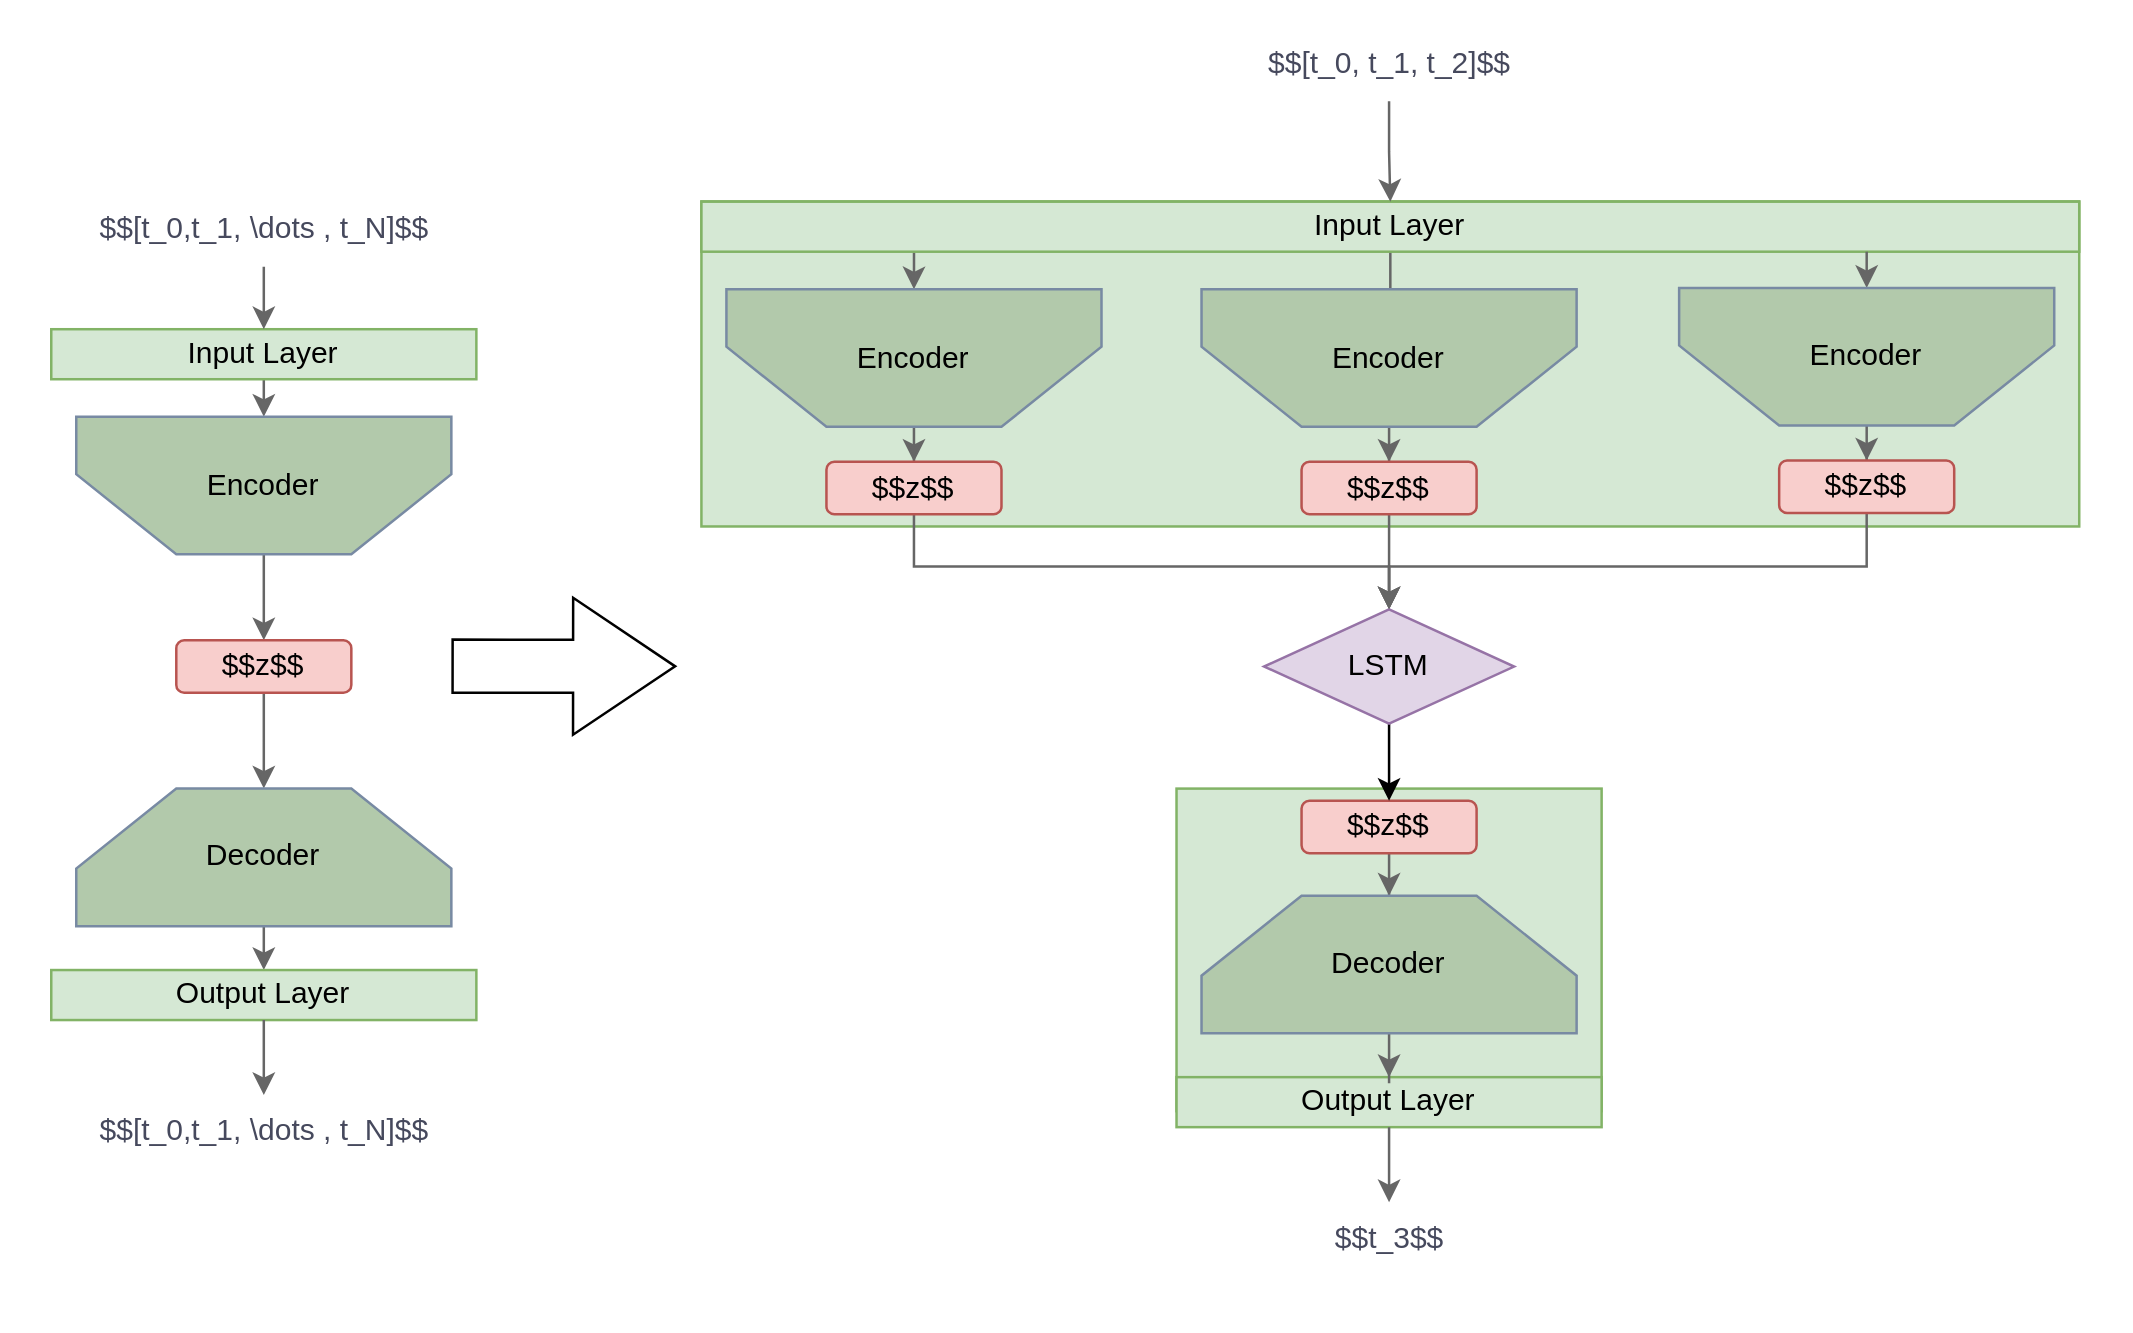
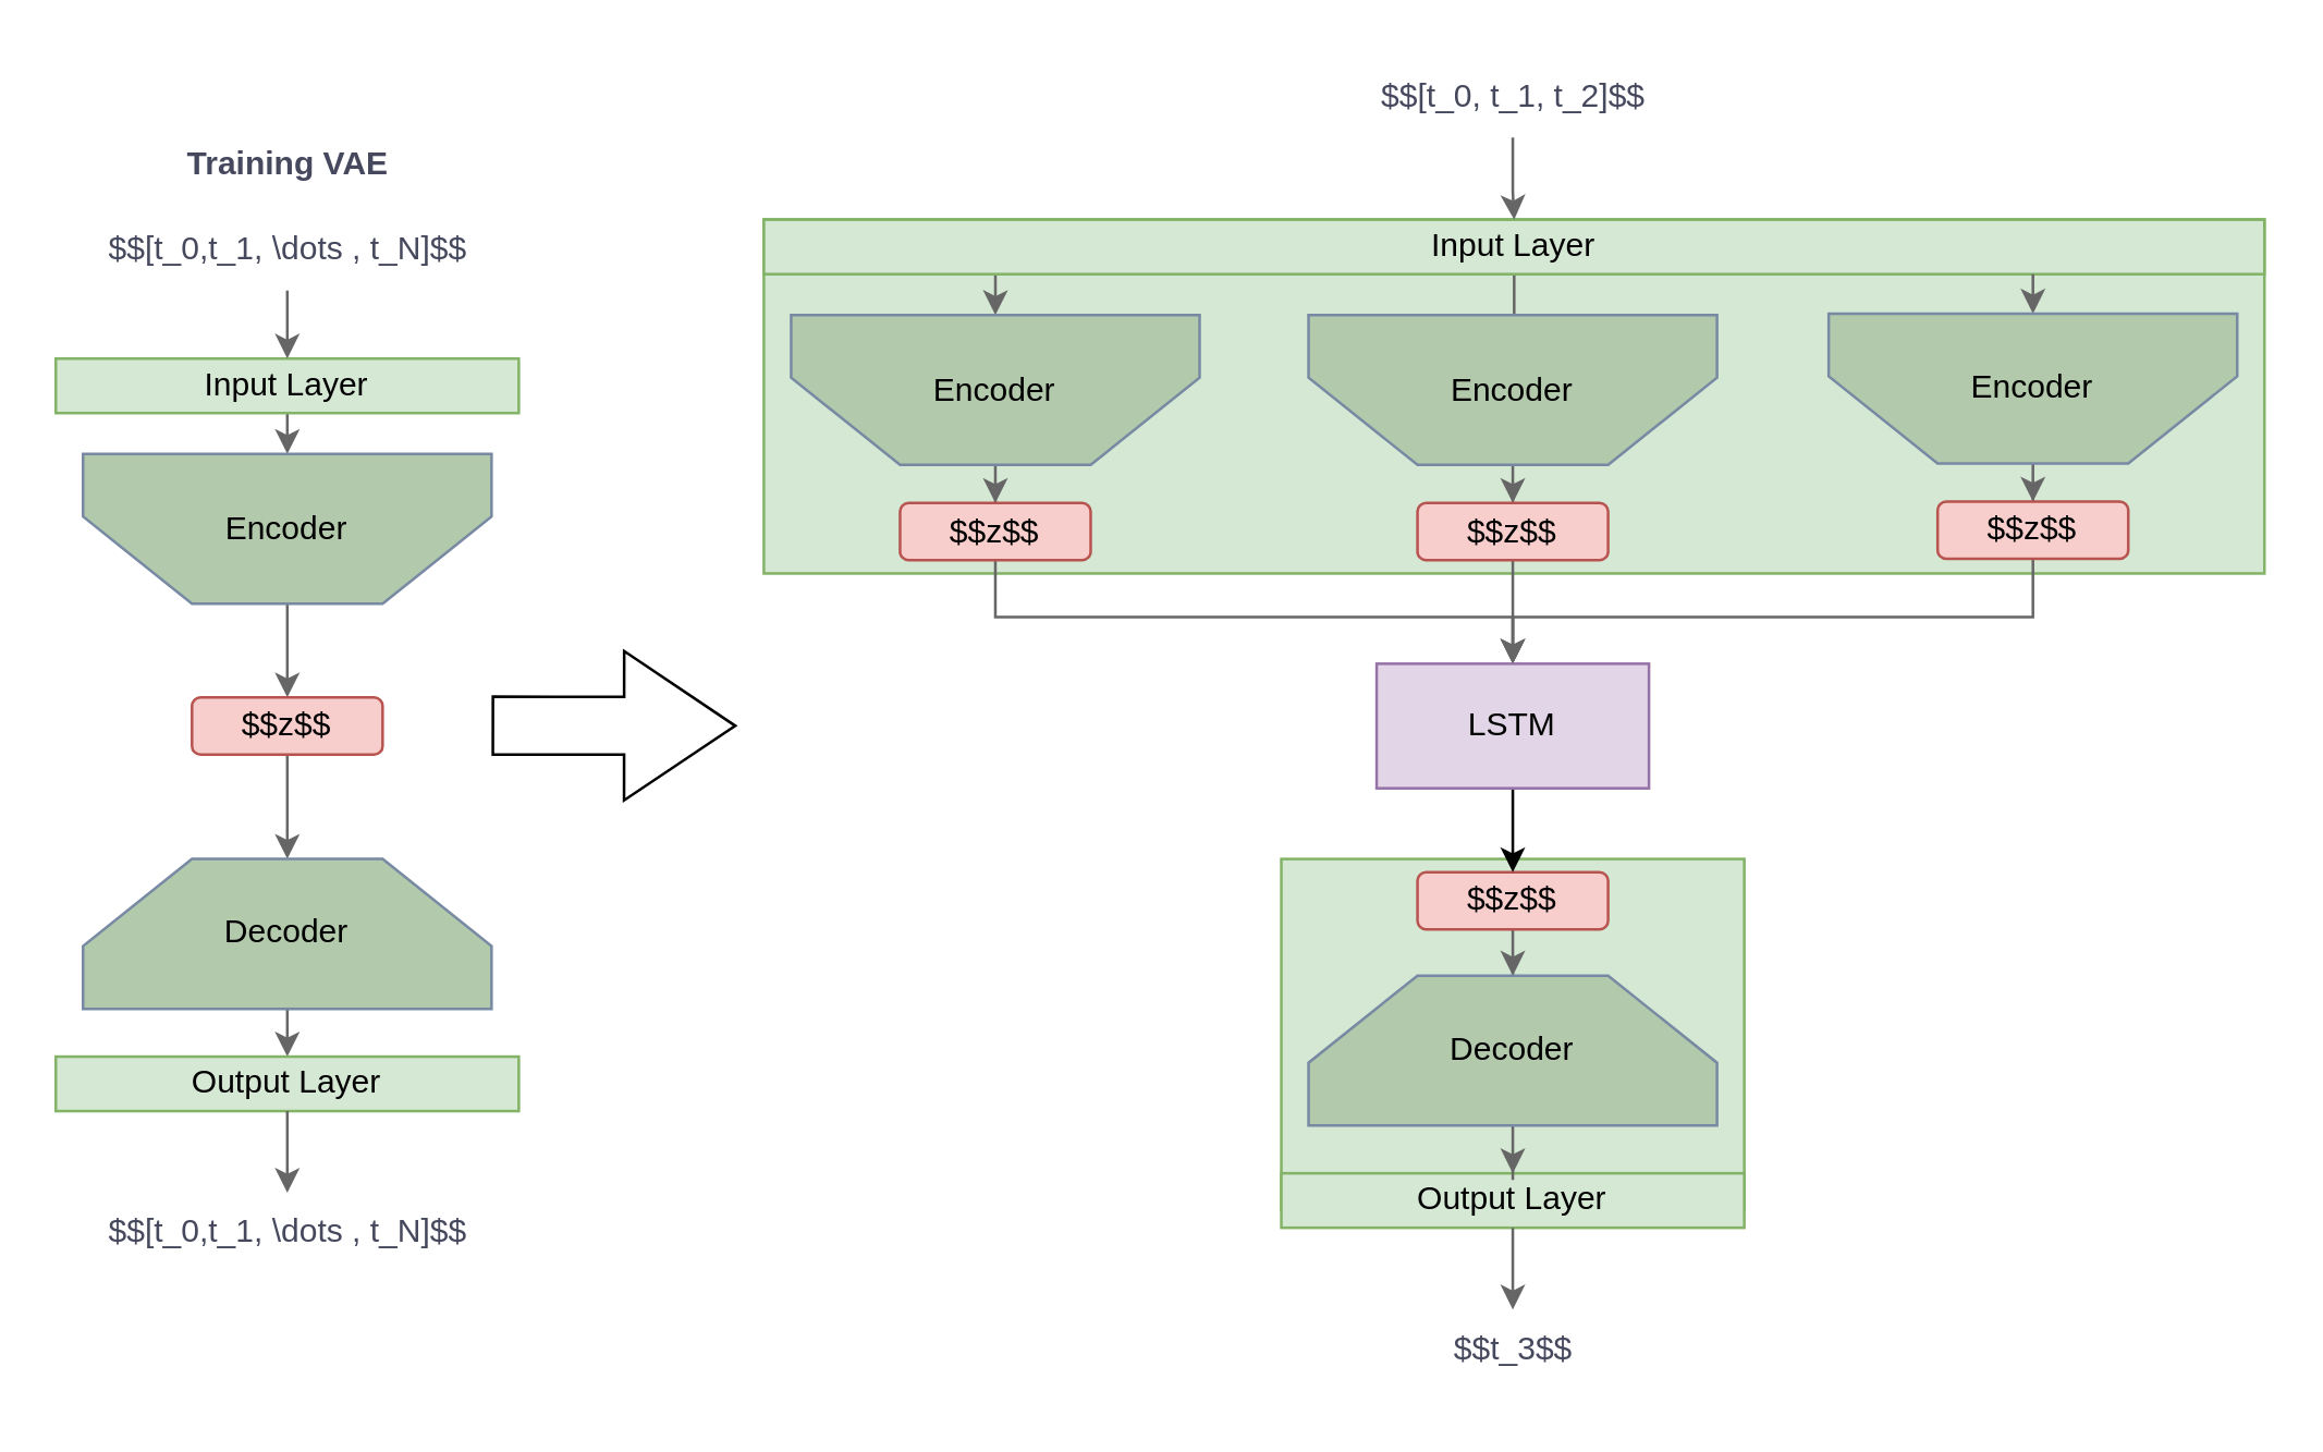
  <mxCell id="0" />
  <mxCell id="1" parent="0" />
  <mxCell id="2" value="" style="rounded=0;whiteSpace=wrap;html=1;fillColor=#d5e8d4;fillStyle=auto;strokeColor=#82b366;glass=0;" vertex="1" parent="1"><mxGeometry x="470" y="314.83" width="170" height="129" as="geometry" /></mxCell>
  <mxCell id="3" value="" style="rounded=0;whiteSpace=wrap;html=1;fillColor=#d5e8d4;fillStyle=auto;strokeColor=#82b366;glass=0;" vertex="1" parent="1"><mxGeometry x="280" y="80" width="551" height="130" as="geometry" /></mxCell>
  <mxCell id="4" style="edgeStyle=orthogonalEdgeStyle;rounded=0;orthogonalLoop=1;jettySize=auto;html=1;exitX=0.5;exitY=1;exitDx=0;exitDy=0;entryX=0.5;entryY=0;entryDx=0;entryDy=0;fillColor=#f5f5f5;strokeColor=#666666;" edge="1" parent="1" source="5" target="7"><mxGeometry relative="1" as="geometry" /></mxCell>
  <mxCell id="5" value="Input Layer" style="rounded=0;whiteSpace=wrap;html=1;fillColor=#d5e8d4;strokeColor=#82b366;" vertex="1" parent="1"><mxGeometry x="20" y="131.12" width="170" height="20" as="geometry" /></mxCell>
  <mxCell id="6" style="edgeStyle=orthogonalEdgeStyle;rounded=0;orthogonalLoop=1;jettySize=auto;html=1;entryX=0.5;entryY=0;entryDx=0;entryDy=0;fillColor=#f5f5f5;strokeColor=#666666;" edge="1" parent="1" source="7" target="9"><mxGeometry relative="1" as="geometry" /></mxCell>
  <mxCell id="7" value="Encoder" style="shape=loopLimit;whiteSpace=wrap;html=1;rotation=0;size=40;fillColor=#B2C9AB;strokeColor=#788AA3;flipV=1;" vertex="1" parent="1"><mxGeometry x="30" y="166.12" width="150" height="55" as="geometry" /></mxCell>
  <mxCell id="8" style="edgeStyle=orthogonalEdgeStyle;rounded=0;orthogonalLoop=1;jettySize=auto;html=1;entryX=0.5;entryY=0;entryDx=0;entryDy=0;fillColor=#f5f5f5;strokeColor=#666666;" edge="1" parent="1" source="9" target="11"><mxGeometry relative="1" as="geometry" /></mxCell>
  <mxCell id="9" value="$$z$$" style="rounded=1;whiteSpace=wrap;html=1;fillColor=#f8cecc;strokeColor=#b85450;" vertex="1" parent="1"><mxGeometry x="70" y="255.53" width="70" height="20.97" as="geometry" /></mxCell>
  <mxCell id="10" style="edgeStyle=orthogonalEdgeStyle;rounded=0;orthogonalLoop=1;jettySize=auto;html=1;exitX=0.5;exitY=1;exitDx=0;exitDy=0;entryX=0.5;entryY=0;entryDx=0;entryDy=0;fillColor=#f5f5f5;strokeColor=#666666;" edge="1" parent="1" source="11" target="12"><mxGeometry relative="1" as="geometry" /></mxCell>
  <mxCell id="11" value="Decoder" style="shape=loopLimit;whiteSpace=wrap;html=1;rotation=0;size=40;fillColor=#B2C9AB;strokeColor=#788AA3;flipV=0;flipH=0;" vertex="1" parent="1"><mxGeometry x="30" y="314.83" width="150" height="55" as="geometry" /></mxCell>
  <mxCell id="12" value="Output Layer" style="rounded=0;whiteSpace=wrap;html=1;fillColor=#d5e8d4;strokeColor=#82b366;" vertex="1" parent="1"><mxGeometry x="20" y="387.39" width="170" height="20" as="geometry" /></mxCell>
  <mxCell id="13" value="" style="shape=flexArrow;endArrow=classic;html=1;rounded=0;endWidth=32.56;endSize=13.272;width=21.2;" edge="1" parent="1"><mxGeometry width="50" height="50" relative="1" as="geometry"><mxPoint x="180" y="265.85" as="sourcePoint" /><mxPoint x="270" y="265.94" as="targetPoint" /></mxGeometry></mxCell>
  <mxCell id="14" style="edgeStyle=orthogonalEdgeStyle;rounded=0;orthogonalLoop=1;jettySize=auto;html=1;entryX=0.5;entryY=0;entryDx=0;entryDy=0;fillColor=#f5f5f5;strokeColor=#666666;" edge="1" parent="1" source="15" target="5"><mxGeometry relative="1" as="geometry" /></mxCell>
  <mxCell id="15" value="$$[t_0,t_1, \dots , t_N]$$" style="text;html=1;align=center;verticalAlign=middle;resizable=0;points=[];autosize=1;strokeColor=none;fillColor=none;labelBackgroundColor=none;fontColor=#46495D;" vertex="1" parent="1"><mxGeometry x="30" y="76.12" width="150" height="30" as="geometry" /></mxCell>
  <mxCell id="16" style="edgeStyle=orthogonalEdgeStyle;rounded=0;orthogonalLoop=1;jettySize=auto;html=1;entryX=0.5;entryY=1;entryDx=0;entryDy=0;startArrow=classic;startFill=1;endArrow=none;endFill=0;fillColor=#f5f5f5;strokeColor=#666666;" edge="1" parent="1" source="17" target="12"><mxGeometry relative="1" as="geometry" /></mxCell>
  <mxCell id="17" value="$$[t_0,t_1, \dots , t_N]$$" style="text;html=1;align=center;verticalAlign=middle;resizable=0;points=[];autosize=1;strokeColor=none;fillColor=none;labelBackgroundColor=none;fontColor=#46495D;" vertex="1" parent="1"><mxGeometry x="30" y="437.39" width="150" height="30" as="geometry" /></mxCell>
  <mxCell id="18" style="edgeStyle=orthogonalEdgeStyle;rounded=0;orthogonalLoop=1;jettySize=auto;html=1;entryX=0.5;entryY=0;entryDx=0;entryDy=0;fillColor=#f5f5f5;strokeColor=#666666;" edge="1" parent="1" target="20"><mxGeometry relative="1" as="geometry"><mxPoint x="365.016" y="100.12" as="sourcePoint" /></mxGeometry></mxCell>
  <mxCell id="19" style="edgeStyle=orthogonalEdgeStyle;rounded=0;orthogonalLoop=1;jettySize=auto;html=1;entryX=0.5;entryY=0;entryDx=0;entryDy=0;fillColor=#f5f5f5;strokeColor=#666666;" edge="1" parent="1" source="20" target="22"><mxGeometry relative="1" as="geometry" /></mxCell>
  <mxCell id="20" value="Encoder" style="shape=loopLimit;whiteSpace=wrap;html=1;rotation=0;size=40;fillColor=#B2C9AB;strokeColor=#788AA3;flipV=1;" vertex="1" parent="1"><mxGeometry x="290" y="115.12" width="150" height="55" as="geometry" /></mxCell>
  <mxCell id="21" value="" style="edgeStyle=orthogonalEdgeStyle;rounded=0;orthogonalLoop=1;jettySize=auto;html=1;fillColor=#f5f5f5;strokeColor=#666666;entryX=0.5;entryY=0;entryDx=0;entryDy=0;" edge="1" parent="1" source="22" target="38"><mxGeometry relative="1" as="geometry"><mxPoint x="365" y="230.26" as="targetPoint" /><Array as="points"><mxPoint x="365" y="226" /><mxPoint x="555" y="226" /></Array></mxGeometry></mxCell>
  <mxCell id="22" value="$$z$$" style="rounded=1;whiteSpace=wrap;html=1;fillColor=#f8cecc;strokeColor=#b85450;" vertex="1" parent="1"><mxGeometry x="330" y="184.15" width="70" height="20.97" as="geometry" /></mxCell>
  <mxCell id="23" value="Output Layer" style="rounded=0;whiteSpace=wrap;html=1;fillColor=#d5e8d4;strokeColor=#82b366;" vertex="1" parent="1"><mxGeometry x="470" y="430.22" width="170" height="20" as="geometry" /></mxCell>
  <mxCell id="24" style="edgeStyle=orthogonalEdgeStyle;rounded=0;orthogonalLoop=1;jettySize=auto;html=1;entryX=0.5;entryY=1;entryDx=0;entryDy=0;startArrow=classic;startFill=1;endArrow=none;endFill=0;fillColor=#f5f5f5;strokeColor=#666666;" edge="1" parent="1" source="25" target="23"><mxGeometry relative="1" as="geometry" /></mxCell>
  <mxCell id="25" value="$$t_3$$" style="text;html=1;align=center;verticalAlign=middle;resizable=0;points=[];autosize=1;strokeColor=none;fillColor=none;labelBackgroundColor=none;fontColor=#46495D;" vertex="1" parent="1"><mxGeometry x="520" y="480.22" width="70" height="30" as="geometry" /></mxCell>
  <mxCell id="26" style="edgeStyle=orthogonalEdgeStyle;rounded=0;orthogonalLoop=1;jettySize=auto;html=1;entryX=0.5;entryY=0;entryDx=0;entryDy=0;fillColor=#f5f5f5;strokeColor=#666666;" edge="1" parent="1" source="27" target="40"><mxGeometry relative="1" as="geometry" /></mxCell>
  <mxCell id="27" value="$$z$$" style="rounded=1;whiteSpace=wrap;html=1;fillColor=#f8cecc;strokeColor=#b85450;" vertex="1" parent="1"><mxGeometry x="520" y="319.68" width="70" height="20.97" as="geometry" /></mxCell>
+ <mxCell id="28" value="Training VAE" style="text;html=1;align=center;verticalAlign=middle;resizable=0;points=[];autosize=1;strokeColor=none;fillColor=none;labelBackgroundColor=none;fontColor=#46495D;fontStyle=1" vertex="1" parent="1"><mxGeometry x="55" y="44.78" width="100" height="30" as="geometry" /></mxCell>
  <mxCell id="29" style="edgeStyle=orthogonalEdgeStyle;rounded=0;orthogonalLoop=1;jettySize=auto;html=1;entryX=0.5;entryY=0;entryDx=0;entryDy=0;fillColor=#f5f5f5;strokeColor=#666666;" edge="1" parent="1" source="30" target="32"><mxGeometry relative="1" as="geometry" /></mxCell>
  <mxCell id="30" value="Input Layer" style="rounded=0;whiteSpace=wrap;html=1;fillColor=#d5e8d4;strokeColor=#82b366;" vertex="1" parent="1"><mxGeometry x="280" y="80.12" width="551" height="20" as="geometry" /></mxCell>
  <mxCell id="31" style="edgeStyle=orthogonalEdgeStyle;rounded=0;orthogonalLoop=1;jettySize=auto;html=1;entryX=0.5;entryY=0;entryDx=0;entryDy=0;fillColor=#f5f5f5;strokeColor=#666666;" edge="1" parent="1" source="32" target="34"><mxGeometry relative="1" as="geometry" /></mxCell>
  <mxCell id="32" value="Encoder" style="shape=loopLimit;whiteSpace=wrap;html=1;rotation=0;size=40;fillColor=#B2C9AB;strokeColor=#788AA3;flipV=1;" vertex="1" parent="1"><mxGeometry x="480" y="115.12" width="150" height="55" as="geometry" /></mxCell>
  <mxCell id="33" style="edgeStyle=orthogonalEdgeStyle;rounded=0;orthogonalLoop=1;jettySize=auto;html=1;entryX=0.5;entryY=0;entryDx=0;entryDy=0;fillColor=#f5f5f5;strokeColor=#666666;" edge="1" parent="1" source="34" target="38"><mxGeometry relative="1" as="geometry" /></mxCell>
  <mxCell id="34" value="$$z$$" style="rounded=1;whiteSpace=wrap;html=1;fillColor=#f8cecc;strokeColor=#b85450;" vertex="1" parent="1"><mxGeometry x="520" y="184.15" width="70" height="20.97" as="geometry" /></mxCell>
  <mxCell id="35" style="edgeStyle=orthogonalEdgeStyle;rounded=0;orthogonalLoop=1;jettySize=auto;html=1;entryX=0.5;entryY=0;entryDx=0;entryDy=0;fillColor=#f5f5f5;strokeColor=#666666;" edge="1" parent="1" source="36" target="30"><mxGeometry relative="1" as="geometry" /></mxCell>
- <mxCell id="36" value="$$[t_0, t_1, t_2]$$" style="text;html=1;align=center;verticalAlign=middle;resizable=0;points=[];autosize=1;strokeColor=none;fillColor=none;labelBackgroundColor=none;fontColor=#46495D;" vertex="1" parent="1"><mxGeometry x="495" y="10" width="120" height="30" as="geometry" /></mxCell>
+ <mxCell id="36" value="$$[t_0, t_1, t_2]$$" style="text;html=1;align=center;verticalAlign=middle;resizable=0;points=[];autosize=1;strokeColor=none;fillColor=none;labelBackgroundColor=none;fontColor=#46495D;" vertex="1" parent="1"><mxGeometry x="495" y="20" width="120" height="30" as="geometry" /></mxCell>
  <mxCell id="37" style="edgeStyle=orthogonalEdgeStyle;rounded=0;orthogonalLoop=1;jettySize=auto;html=1;entryX=0.5;entryY=0;entryDx=0;entryDy=0;" edge="1" parent="1" source="38" target="27"><mxGeometry relative="1" as="geometry" /></mxCell>
- <mxCell id="38" value="LSTM" style="rhombus;whiteSpace=wrap;html=1;labelBackgroundColor=none;fillColor=#e1d5e7;strokeColor=#9673a6;" vertex="1" parent="1"><mxGeometry x="505" y="243.14" width="100" height="45.74" as="geometry" /></mxCell>
+ <mxCell id="38" value="LSTM" style="rounded=0;whiteSpace=wrap;html=1;labelBackgroundColor=none;fillColor=#e1d5e7;strokeColor=#9673a6;" vertex="1" parent="1"><mxGeometry x="505" y="243.14" width="100" height="45.74" as="geometry" /></mxCell>
  <mxCell id="39" style="edgeStyle=orthogonalEdgeStyle;rounded=0;orthogonalLoop=1;jettySize=auto;html=1;entryX=0.5;entryY=0;entryDx=0;entryDy=0;fillColor=#f5f5f5;strokeColor=#666666;" edge="1" parent="1" source="40" target="23"><mxGeometry relative="1" as="geometry" /></mxCell>
  <mxCell id="40" value="Decoder" style="shape=loopLimit;whiteSpace=wrap;html=1;rotation=0;size=40;fillColor=#B2C9AB;strokeColor=#788AA3;flipV=0;flipH=0;" vertex="1" parent="1"><mxGeometry x="480" y="357.66" width="150" height="55" as="geometry" /></mxCell>
  <mxCell id="41" style="edgeStyle=orthogonalEdgeStyle;rounded=0;orthogonalLoop=1;jettySize=auto;html=1;entryX=0.5;entryY=0;entryDx=0;entryDy=0;fillColor=#f5f5f5;strokeColor=#666666;" edge="1" parent="1" target="43"><mxGeometry relative="1" as="geometry"><mxPoint x="746" y="100.12" as="sourcePoint" /></mxGeometry></mxCell>
  <mxCell id="42" style="edgeStyle=orthogonalEdgeStyle;rounded=0;orthogonalLoop=1;jettySize=auto;html=1;entryX=0.5;entryY=0;entryDx=0;entryDy=0;fillColor=#f5f5f5;strokeColor=#666666;" edge="1" parent="1" source="43" target="45"><mxGeometry relative="1" as="geometry" /></mxCell>
  <mxCell id="43" value="Encoder" style="shape=loopLimit;whiteSpace=wrap;html=1;rotation=0;size=40;fillColor=#B2C9AB;strokeColor=#788AA3;flipV=1;" vertex="1" parent="1"><mxGeometry x="671" y="114.62" width="150" height="55" as="geometry" /></mxCell>
  <mxCell id="44" style="edgeStyle=orthogonalEdgeStyle;rounded=0;orthogonalLoop=1;jettySize=auto;html=1;entryX=0.5;entryY=0;entryDx=0;entryDy=0;fillColor=#f5f5f5;strokeColor=#666666;" edge="1" parent="1" source="45" target="38"><mxGeometry relative="1" as="geometry"><mxPoint x="746" y="229.76" as="targetPoint" /><Array as="points"><mxPoint x="746" y="226" /><mxPoint x="555" y="226" /></Array></mxGeometry></mxCell>
  <mxCell id="45" value="$$z$$" style="rounded=1;whiteSpace=wrap;html=1;fillColor=#f8cecc;strokeColor=#b85450;" vertex="1" parent="1"><mxGeometry x="711" y="183.65" width="70" height="20.97" as="geometry" /></mxCell>
